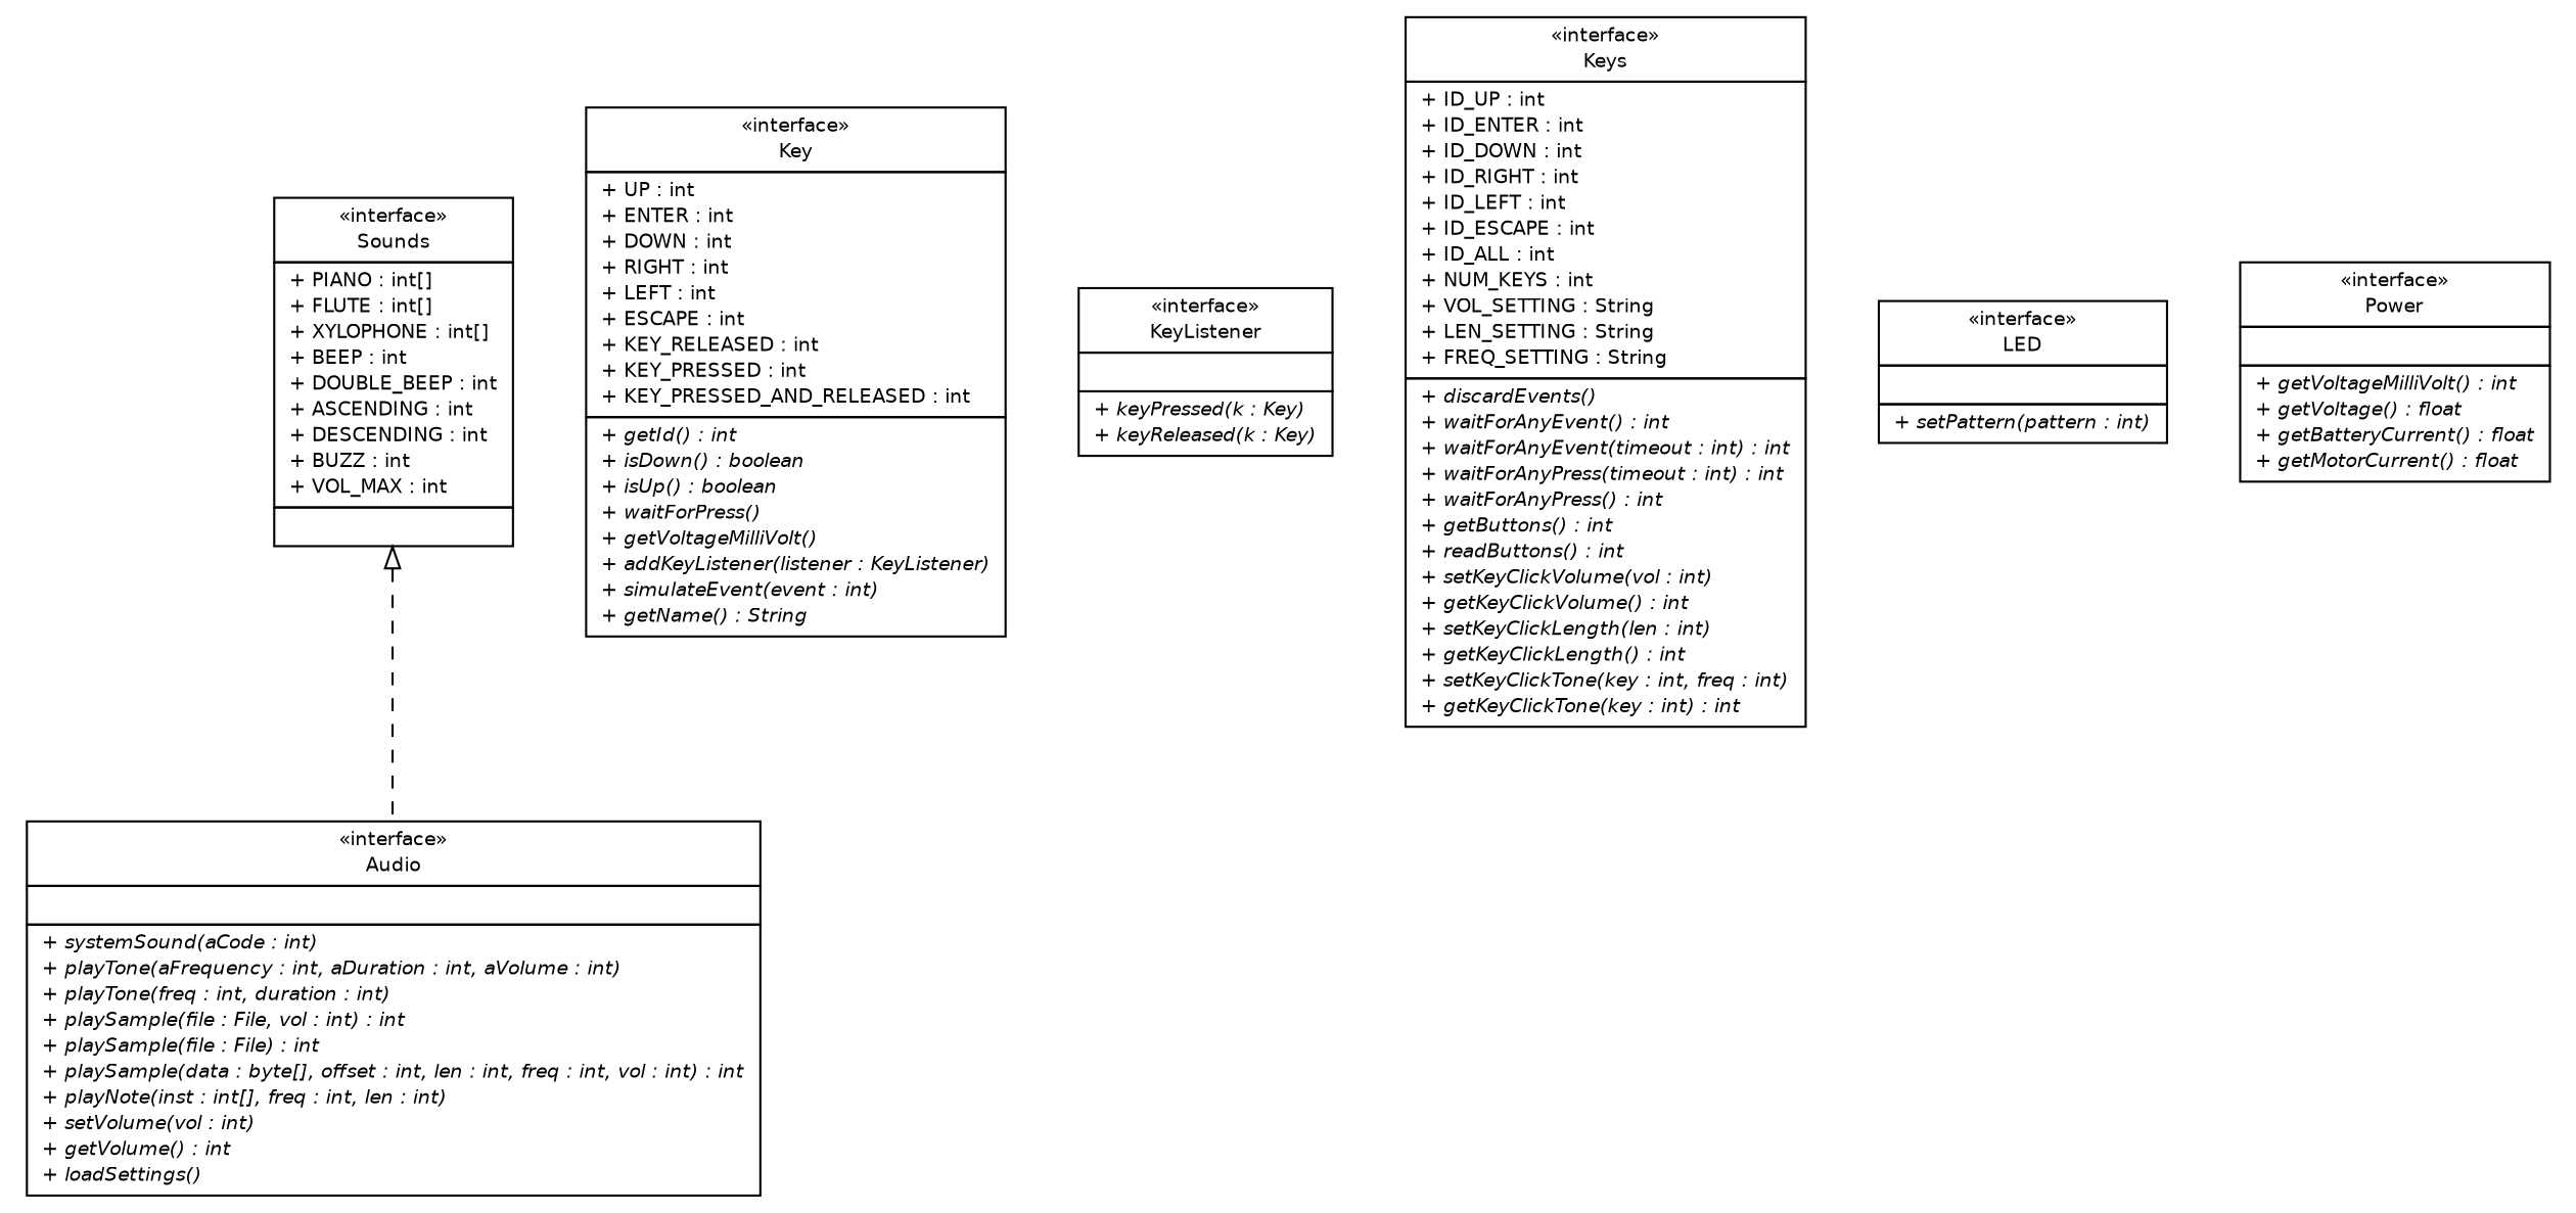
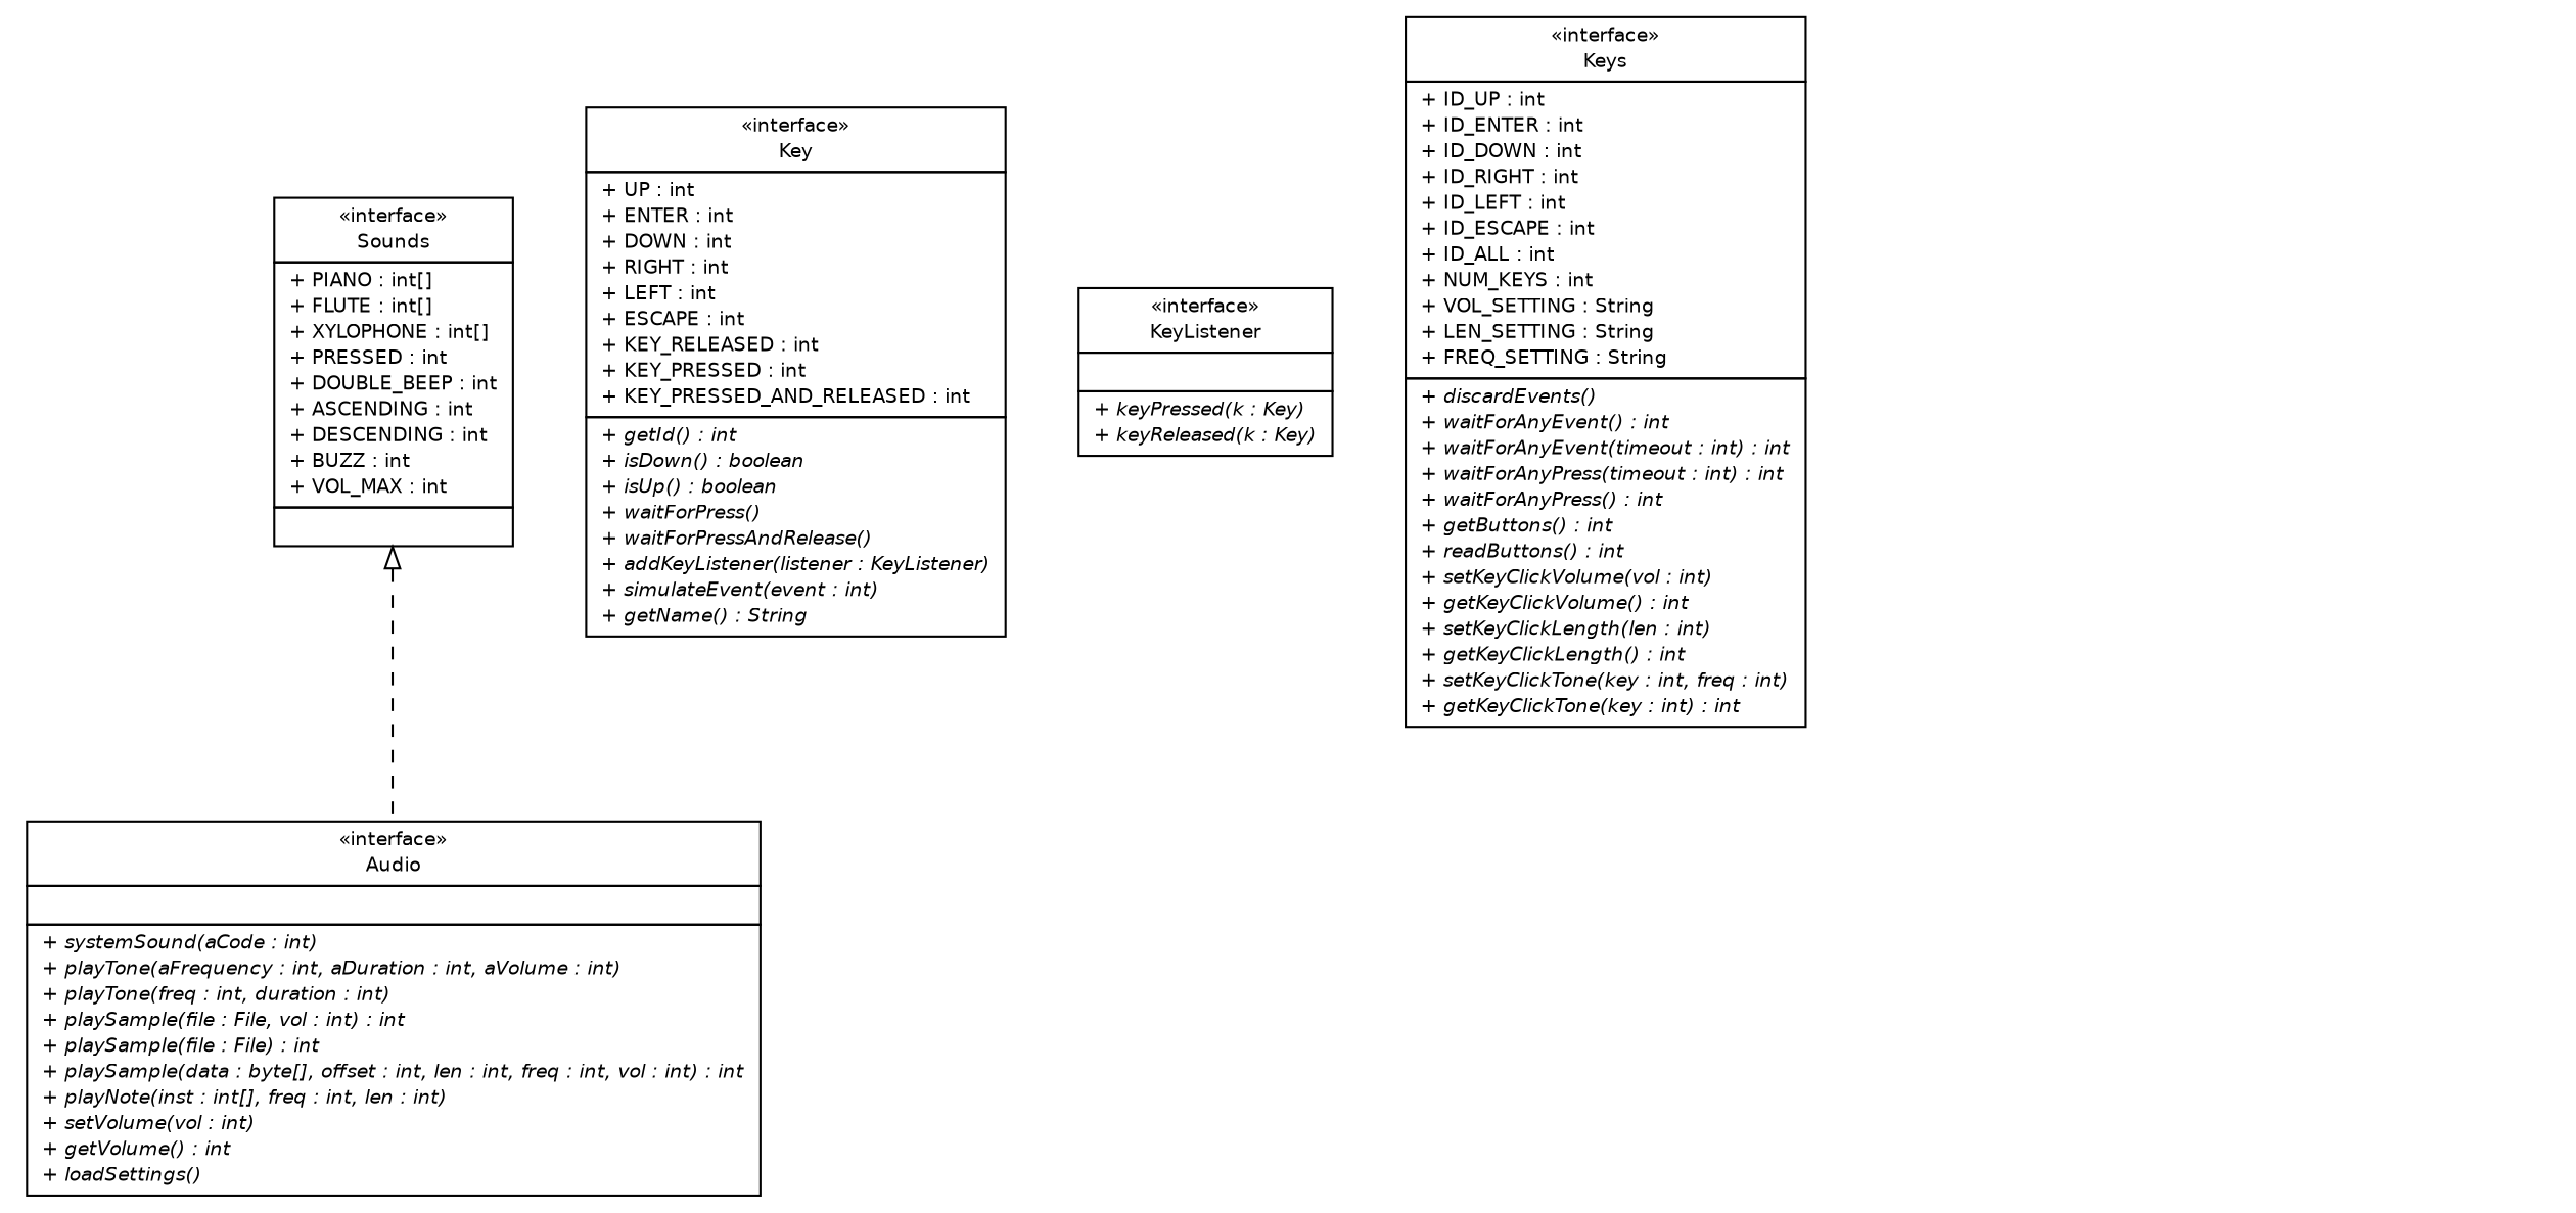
  digraph {
    nodesep=0.25
    ranksep=0.5
    node [fontcolor=black fontname=Helvetica fontsize=9.0 shape=plaintext]
    n1 [label=<<table title="lejos.hardware.Audio" border="0" cellborder="1" cellspacing="0" cellpadding="2" port="p" href="./Audio.html"> 		<tr><td><table border="0" cellspacing="0" cellpadding="1"> <tr><td align="center" balign="center"> &#171;interface&#187; </td></tr> <tr><td align="center" balign="center"> Audio </td></tr> 		</table></td></tr> 		<tr><td><table border="0" cellspacing="0" cellpadding="1"> <tr><td align="left" balign="left">  </td></tr> 		</table></td></tr> 		<tr><td><table border="0" cellspacing="0" cellpadding="1"> <tr><td align="left" balign="left"><font face="Helvetica-Oblique" point-size="9.0"> + systemSound(aCode : int) </font></td></tr> <tr><td align="left" balign="left"><font face="Helvetica-Oblique" point-size="9.0"> + playTone(aFrequency : int, aDuration : int, aVolume : int) </font></td></tr> <tr><td align="left" balign="left"><font face="Helvetica-Oblique" point-size="9.0"> + playTone(freq : int, duration : int) </font></td></tr> <tr><td align="left" balign="left"><font face="Helvetica-Oblique" point-size="9.0"> + playSample(file : File, vol : int) : int </font></td></tr> <tr><td align="left" balign="left"><font face="Helvetica-Oblique" point-size="9.0"> + playSample(file : File) : int </font></td></tr> <tr><td align="left" balign="left"><font face="Helvetica-Oblique" point-size="9.0"> + playSample(data : byte[], offset : int, len : int, freq : int, vol : int) : int </font></td></tr> <tr><td align="left" balign="left"><font face="Helvetica-Oblique" point-size="9.0"> + playNote(inst : int[], freq : int, len : int) </font></td></tr> <tr><td align="left" balign="left"><font face="Helvetica-Oblique" point-size="9.0"> + setVolume(vol : int) </font></td></tr> <tr><td align="left" balign="left"><font face="Helvetica-Oblique" point-size="9.0"> + getVolume() : int </font></td></tr> <tr><td align="left" balign="left"><font face="Helvetica-Oblique" point-size="9.0"> + loadSettings() </font></td></tr> 		</table></td></tr> 		</table>>]
-   n2 [label=<<table title="lejos.hardware.Key" border="0" cellborder="1" cellspacing="0" cellpadding="2" port="p" href="./Key.html"> 		<tr><td><table border="0" cellspacing="0" cellpadding="1"> <tr><td align="center" balign="center"> &#171;interface&#187; </td></tr> <tr><td align="center" balign="center"> Key </td></tr> 		</table></td></tr> 		<tr><td><table border="0" cellspacing="0" cellpadding="1"> <tr><td align="left" balign="left"> + UP : int </td></tr> <tr><td align="left" balign="left"> + ENTER : int </td></tr> <tr><td align="left" balign="left"> + DOWN : int </td></tr> <tr><td align="left" balign="left"> + RIGHT : int </td></tr> <tr><td align="left" balign="left"> + LEFT : int </td></tr> <tr><td align="left" balign="left"> + ESCAPE : int </td></tr> <tr><td align="left" balign="left"> + KEY_RELEASED : int </td></tr> <tr><td align="left" balign="left"> + KEY_PRESSED : int </td></tr> <tr><td align="left" balign="left"> + KEY_PRESSED_AND_RELEASED : int </td></tr> 		</table></td></tr> 		<tr><td><table border="0" cellspacing="0" cellpadding="1"> <tr><td align="left" balign="left"><font face="Helvetica-Oblique" point-size="9.0"> + getId() : int </font></td></tr> <tr><td align="left" balign="left"><font face="Helvetica-Oblique" point-size="9.0"> + isDown() : boolean </font></td></tr> <tr><td align="left" balign="left"><font face="Helvetica-Oblique" point-size="9.0"> + isUp() : boolean </font></td></tr> <tr><td align="left" balign="left"><font face="Helvetica-Oblique" point-size="9.0"> + waitForPress() </font></td></tr> <tr><td align="left" balign="left"><font face="Helvetica-Oblique" point-size="9.0"> + getVoltageMilliVolt() </font></td></tr> <tr><td align="left" balign="left"><font face="Helvetica-Oblique" point-size="9.0"> + addKeyListener(listener : KeyListener) </font></td></tr> <tr><td align="left" balign="left"><font face="Helvetica-Oblique" point-size="9.0"> + simulateEvent(event : int) </font></td></tr> <tr><td align="left" balign="left"><font face="Helvetica-Oblique" point-size="9.0"> + getName() : String </font></td></tr> 		</table></td></tr> 		</table>>]
+   n2 [label=<<table title="lejos.hardware.Key" border="0" cellborder="1" cellspacing="0" cellpadding="2" port="p" href="./Key.html"> 		<tr><td><table border="0" cellspacing="0" cellpadding="1"> <tr><td align="center" balign="center"> &#171;interface&#187; </td></tr> <tr><td align="center" balign="center"> Key </td></tr> 		</table></td></tr> 		<tr><td><table border="0" cellspacing="0" cellpadding="1"> <tr><td align="left" balign="left"> + UP : int </td></tr> <tr><td align="left" balign="left"> + ENTER : int </td></tr> <tr><td align="left" balign="left"> + DOWN : int </td></tr> <tr><td align="left" balign="left"> + RIGHT : int </td></tr> <tr><td align="left" balign="left"> + LEFT : int </td></tr> <tr><td align="left" balign="left"> + ESCAPE : int </td></tr> <tr><td align="left" balign="left"> + KEY_RELEASED : int </td></tr> <tr><td align="left" balign="left"> + KEY_PRESSED : int </td></tr> <tr><td align="left" balign="left"> + KEY_PRESSED_AND_RELEASED : int </td></tr> 		</table></td></tr> 		<tr><td><table border="0" cellspacing="0" cellpadding="1"> <tr><td align="left" balign="left"><font face="Helvetica-Oblique" point-size="9.0"> + getId() : int </font></td></tr> <tr><td align="left" balign="left"><font face="Helvetica-Oblique" point-size="9.0"> + isDown() : boolean </font></td></tr> <tr><td align="left" balign="left"><font face="Helvetica-Oblique" point-size="9.0"> + isUp() : boolean </font></td></tr> <tr><td align="left" balign="left"><font face="Helvetica-Oblique" point-size="9.0"> + waitForPress() </font></td></tr> <tr><td align="left" balign="left"><font face="Helvetica-Oblique" point-size="9.0"> + waitForPressAndRelease() </font></td></tr> <tr><td align="left" balign="left"><font face="Helvetica-Oblique" point-size="9.0"> + addKeyListener(listener : KeyListener) </font></td></tr> <tr><td align="left" balign="left"><font face="Helvetica-Oblique" point-size="9.0"> + simulateEvent(event : int) </font></td></tr> <tr><td align="left" balign="left"><font face="Helvetica-Oblique" point-size="9.0"> + getName() : String </font></td></tr> 		</table></td></tr> 		</table>>]
    n3 [label=<<table title="lejos.hardware.KeyListener" border="0" cellborder="1" cellspacing="0" cellpadding="2" port="p" href="./KeyListener.html"> 		<tr><td><table border="0" cellspacing="0" cellpadding="1"> <tr><td align="center" balign="center"> &#171;interface&#187; </td></tr> <tr><td align="center" balign="center"> KeyListener </td></tr> 		</table></td></tr> 		<tr><td><table border="0" cellspacing="0" cellpadding="1"> <tr><td align="left" balign="left">  </td></tr> 		</table></td></tr> 		<tr><td><table border="0" cellspacing="0" cellpadding="1"> <tr><td align="left" balign="left"><font face="Helvetica-Oblique" point-size="9.0"> + keyPressed(k : Key) </font></td></tr> <tr><td align="left" balign="left"><font face="Helvetica-Oblique" point-size="9.0"> + keyReleased(k : Key) </font></td></tr> 		</table></td></tr> 		</table>>]
    n4 [label=<<table title="lejos.hardware.Keys" border="0" cellborder="1" cellspacing="0" cellpadding="2" port="p" href="./Keys.html"> 		<tr><td><table border="0" cellspacing="0" cellpadding="1"> <tr><td align="center" balign="center"> &#171;interface&#187; </td></tr> <tr><td align="center" balign="center"> Keys </td></tr> 		</table></td></tr> 		<tr><td><table border="0" cellspacing="0" cellpadding="1"> <tr><td align="left" balign="left"> + ID_UP : int </td></tr> <tr><td align="left" balign="left"> + ID_ENTER : int </td></tr> <tr><td align="left" balign="left"> + ID_DOWN : int </td></tr> <tr><td align="left" balign="left"> + ID_RIGHT : int </td></tr> <tr><td align="left" balign="left"> + ID_LEFT : int </td></tr> <tr><td align="left" balign="left"> + ID_ESCAPE : int </td></tr> <tr><td align="left" balign="left"> + ID_ALL : int </td></tr> <tr><td align="left" balign="left"> + NUM_KEYS : int </td></tr> <tr><td align="left" balign="left"> + VOL_SETTING : String </td></tr> <tr><td align="left" balign="left"> + LEN_SETTING : String </td></tr> <tr><td align="left" balign="left"> + FREQ_SETTING : String </td></tr> 		</table></td></tr> 		<tr><td><table border="0" cellspacing="0" cellpadding="1"> <tr><td align="left" balign="left"><font face="Helvetica-Oblique" point-size="9.0"> + discardEvents() </font></td></tr> <tr><td align="left" balign="left"><font face="Helvetica-Oblique" point-size="9.0"> + waitForAnyEvent() : int </font></td></tr> <tr><td align="left" balign="left"><font face="Helvetica-Oblique" point-size="9.0"> + waitForAnyEvent(timeout : int) : int </font></td></tr> <tr><td align="left" balign="left"><font face="Helvetica-Oblique" point-size="9.0"> + waitForAnyPress(timeout : int) : int </font></td></tr> <tr><td align="left" balign="left"><font face="Helvetica-Oblique" point-size="9.0"> + waitForAnyPress() : int </font></td></tr> <tr><td align="left" balign="left"><font face="Helvetica-Oblique" point-size="9.0"> + getButtons() : int </font></td></tr> <tr><td align="left" balign="left"><font face="Helvetica-Oblique" point-size="9.0"> + readButtons() : int </font></td></tr> <tr><td align="left" balign="left"><font face="Helvetica-Oblique" point-size="9.0"> + setKeyClickVolume(vol : int) </font></td></tr> <tr><td align="left" balign="left"><font face="Helvetica-Oblique" point-size="9.0"> + getKeyClickVolume() : int </font></td></tr> <tr><td align="left" balign="left"><font face="Helvetica-Oblique" point-size="9.0"> + setKeyClickLength(len : int) </font></td></tr> <tr><td align="left" balign="left"><font face="Helvetica-Oblique" point-size="9.0"> + getKeyClickLength() : int </font></td></tr> <tr><td align="left" balign="left"><font face="Helvetica-Oblique" point-size="9.0"> + setKeyClickTone(key : int, freq : int) </font></td></tr> <tr><td align="left" balign="left"><font face="Helvetica-Oblique" point-size="9.0"> + getKeyClickTone(key : int) : int </font></td></tr> 		</table></td></tr> 		</table>>]
-   n5 [label=<<table title="lejos.hardware.LED" border="0" cellborder="1" cellspacing="0" cellpadding="2" port="p" href="./LED.html"> 		<tr><td><table border="0" cellspacing="0" cellpadding="1"> <tr><td align="center" balign="center"> &#171;interface&#187; </td></tr> <tr><td align="center" balign="center"> LED </td></tr> 		</table></td></tr> 		<tr><td><table border="0" cellspacing="0" cellpadding="1"> <tr><td align="left" balign="left">  </td></tr> 		</table></td></tr> 		<tr><td><table border="0" cellspacing="0" cellpadding="1"> <tr><td align="left" balign="left"><font face="Helvetica-Oblique" point-size="9.0"> + setPattern(pattern : int) </font></td></tr> 		</table></td></tr> 		</table>>]
-   n6 [label=<<table title="lejos.hardware.Power" border="0" cellborder="1" cellspacing="0" cellpadding="2" port="p" href="./Power.html"> 		<tr><td><table border="0" cellspacing="0" cellpadding="1"> <tr><td align="center" balign="center"> &#171;interface&#187; </td></tr> <tr><td align="center" balign="center"> Power </td></tr> 		</table></td></tr> 		<tr><td><table border="0" cellspacing="0" cellpadding="1"> <tr><td align="left" balign="left">  </td></tr> 		</table></td></tr> 		<tr><td><table border="0" cellspacing="0" cellpadding="1"> <tr><td align="left" balign="left"><font face="Helvetica-Oblique" point-size="9.0"> + getVoltageMilliVolt() : int </font></td></tr> <tr><td align="left" balign="left"><font face="Helvetica-Oblique" point-size="9.0"> + getVoltage() : float </font></td></tr> <tr><td align="left" balign="left"><font face="Helvetica-Oblique" point-size="9.0"> + getBatteryCurrent() : float </font></td></tr> <tr><td align="left" balign="left"><font face="Helvetica-Oblique" point-size="9.0"> + getMotorCurrent() : float </font></td></tr> 		</table></td></tr> 		</table>>]
-   n7 [label=<<table title="lejos.hardware.Sounds" border="0" cellborder="1" cellspacing="0" cellpadding="2" port="p" href="./Sounds.html"> 		<tr><td><table border="0" cellspacing="0" cellpadding="1"> <tr><td align="center" balign="center"> &#171;interface&#187; </td></tr> <tr><td align="center" balign="center"> Sounds </td></tr> 		</table></td></tr> 		<tr><td><table border="0" cellspacing="0" cellpadding="1"> <tr><td align="left" balign="left"> + PIANO : int[] </td></tr> <tr><td align="left" balign="left"> + FLUTE : int[] </td></tr> <tr><td align="left" balign="left"> + XYLOPHONE : int[] </td></tr> <tr><td align="left" balign="left"> + BEEP : int </td></tr> <tr><td align="left" balign="left"> + DOUBLE_BEEP : int </td></tr> <tr><td align="left" balign="left"> + ASCENDING : int </td></tr> <tr><td align="left" balign="left"> + DESCENDING : int </td></tr> <tr><td align="left" balign="left"> + BUZZ : int </td></tr> <tr><td align="left" balign="left"> + VOL_MAX : int </td></tr> 		</table></td></tr> 		<tr><td><table border="0" cellspacing="0" cellpadding="1"> <tr><td align="left" balign="left">  </td></tr> 		</table></td></tr> 		</table>>]
+   n7 [label=<<table title="lejos.hardware.Sounds" border="0" cellborder="1" cellspacing="0" cellpadding="2" port="p" href="./Sounds.html"> 		<tr><td><table border="0" cellspacing="0" cellpadding="1"> <tr><td align="center" balign="center"> &#171;interface&#187; </td></tr> <tr><td align="center" balign="center"> Sounds </td></tr> 		</table></td></tr> 		<tr><td><table border="0" cellspacing="0" cellpadding="1"> <tr><td align="left" balign="left"> + PIANO : int[] </td></tr> <tr><td align="left" balign="left"> + FLUTE : int[] </td></tr> <tr><td align="left" balign="left"> + XYLOPHONE : int[] </td></tr> <tr><td align="left" balign="left"> + PRESSED : int </td></tr> <tr><td align="left" balign="left"> + DOUBLE_BEEP : int </td></tr> <tr><td align="left" balign="left"> + ASCENDING : int </td></tr> <tr><td align="left" balign="left"> + DESCENDING : int </td></tr> <tr><td align="left" balign="left"> + BUZZ : int </td></tr> <tr><td align="left" balign="left"> + VOL_MAX : int </td></tr> 		</table></td></tr> 		<tr><td><table border="0" cellspacing="0" cellpadding="1"> <tr><td align="left" balign="left">  </td></tr> 		</table></td></tr> 		</table>>]
    n7 -> n1 [arrowtail=empty dir=back fontname=Helvetica fontsize=10 headport=p labelfontname=Helvetica labelfontsize=10 style=dashed tailport=p]
  }
